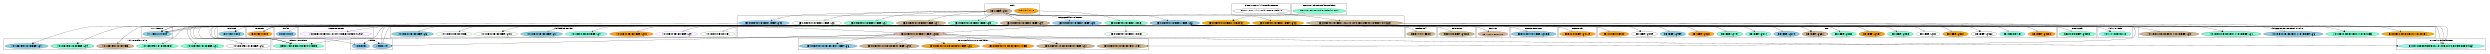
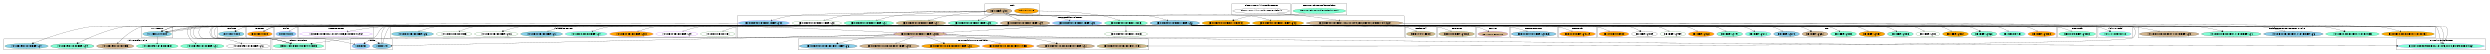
  digraph {
    fontname="DejaVu Sans"
    node [color=darkgreen fillcolor=aquamarine fontname="DejaVu Sans" style=filled]
    edge [arrowhead=odot fontname="DejaVu Sans"]
    "Scalar::Util::weaken" [fillcolor=tan]
    "KiokuX::Model::lookup" [color=purple]
    "UNIVERSAL::import" [fillcolor=skyblue]
    "DBD::_::st::BEGIN@1821" [fillcolor=tan]
    "DBI::var::TIESCALAR" [color=purple fillcolor=tan]
    "DBD::_::common::BEGIN@1343" [color=black fillcolor=skyblue]
    "warnings::import" [fillcolor=skyblue]
    "KiokuDB::GC::Naive::BEGIN@6" [color=black fillcolor=white]
    "KiokuDB::GC::Naive::CORE:qr"
    "KiokuDB::GC::Naive::BEGIN@4"
    "KiokuDB::GC::Naive::BEGIN@9" [color=black]
    "KiokuDB::GC::Naive::meta" [color=black fillcolor=tan]
    "KiokuDB::GC::Naive::BEGIN@7" [fillcolor=skyblue]
    "Class::MOP::Class::make_immutable"
    n15 [fillcolor=orange label="Exporter::TypeMap::Entry::Naive::new"]
    "KiokuDB::TypeMap::Entry::Naive::BEGIN@4" [color=black]
    "KiokuDB::TypeMap::Entry::Naive::BEGIN@8" [color=black fillcolor=tan]
    "KiokuDB::TypeMap::Entry::Naive::meta"
    "KiokuDB::TypeMap::Entry::Naive::BEGIN@6" [color=black fillcolor=skyblue]
    "main::RUNTIME" [color=black fillcolor=orange]
    "main::BEGIN@11" [color=black fillcolor=tan]
    "Class::MOP::Mixin::AttributeCore::default" [color=black fillcolor=white]
    "Moose::with" [color=black fillcolor=skyblue]
    "Moose::has" [color=purple fillcolor=skyblue]
    "KiokuDB::TypeMap::BEGIN@7" [color=purple]
    "KiokuDB::TypeMap::new" [fillcolor=white]
    "KiokuDB::TypeMap::BEGIN@12" [fillcolor=white]
    "KiokuDB::TypeMap::meta" [fillcolor=white]
    "KiokuDB::TypeMap::BEGIN@6" [fillcolor=skyblue]
    "KiokuDB::TypeMap::BEGIN@9" [color=purple fillcolor=white]
    "KiokuDB::TypeMap::BEGIN@10" [color=purple fillcolor=orange]
    "KiokuDB::TypeMap::BEGIN@4" [fillcolor=skyblue]
    "DBD::_::dr::BEGIN@1449" [color=purple fillcolor=orange]
    "Exporter::import" [color=purple fillcolor=orange]
    "DBI::BEGIN@274" [color=purple]
    "DBI::BEGIN@797" [color=black]
    "DBI::BEGIN@161" [color=purple fillcolor=orange]
-   "DBI::BEGIN@959" [fillcolor=skyblue]
+   "DBI::BEGIN@959" [fillcolor=white]
    "DBI::BEGIN@159" [color=black fillcolor=white]
    "DBI::_install_method" [color=purple fillcolor=orange]
    "DBI::BEGIN@1030" [color=purple fillcolor=orange]
    "DBI::setup_driver" [color=purple]
-   "DBI::BEGIN@862" [color=black fillcolor=white]
+   "DBI::BEGIN@862" [color=black]
    "DBI::BEGIN@527" [fillcolor=orange]
    "DBI::BEGIN@13" [fillcolor=white]
    "DBI::BEGIN@158" [color=black]
    "DBI::BEGIN@157" [color=black fillcolor=orange]
    "DBI::BEGIN@831"
    "DBI::BEGIN@684" [color=black fillcolor=tan]
    "DBI::BEGIN@270" [color=black fillcolor=skyblue]
    "DBD::_::db::BEGIN@1510"
    "Text::Tradition::Directory::BEGIN@8" [fillcolor=white]
    "Text::Tradition::Directory::BEGIN@4"
    "Text::Tradition::Directory::BEGIN@7" [fillcolor=tan]
    "Text::Tradition::Directory::BEGIN@3" [color=purple fillcolor=skyblue]
    "Text::Tradition::Directory::BEGIN@5" [color=black]
    "Text::Tradition::Directory::BEGIN@9" [color=black fillcolor=tan]
    "Text::Tradition::Directory::BEGIN@6" [color=black fillcolor=skyblue]
    "Text::Tradition::Directory::BEGIN@154" [color=purple fillcolor=tan]
    "Text::Tradition::Directory::BEGIN@11" [color=purple fillcolor=skyblue]
    "Text::Tradition::Directory::tradition" [fillcolor=orange]
    "Text::Tradition::Directory::store" [fillcolor=white]
    "Text::Tradition::Directory::save"
    "Text::Tradition::Directory::BEGIN@10" [fillcolor=orange]
    "Text::Tradition::Directory::__ANON__[lib/Text/Tradition/Directory.pm:168]" [color=black fillcolor=tan]
    "Moose::Exporter::__ANON__[Moose/Exporter.pm:492]" [color=purple fillcolor=white]
    "stemmaweb::Controller::Relation::text"
    "B::Hooks::EndOfScope::__ANON__[B/Hooks/EndOfScope.pm:26]" [color=purple]
    "strict::import" [color=purple fillcolor=skyblue]
    "Text::Tradition::TypeMap::Entry::BEGIN@6" [color=black fillcolor=skyblue]
    "Text::Tradition::TypeMap::Entry::BEGIN@4" [color=black fillcolor=tan]
    "Text::Tradition::TypeMap::Entry::meta" [color=purple fillcolor=orange]
    "Text::Tradition::TypeMap::Entry::new" [fillcolor=tan]
    "Text::Tradition::TypeMap::Entry::BEGIN@10" [color=black fillcolor=tan]
    "Text::Tradition::TypeMap::Entry::BEGIN@2" [color=black fillcolor=orange]
    subgraph cluster_1 {
      label="Scalar::Util"
      "Scalar::Util::weaken"
    }
    subgraph cluster_2 {
      label="KiokuX::Model"
      "KiokuX::Model::lookup"
    }
    subgraph cluster_3 {
      label=UNIVERSAL
      "UNIVERSAL::import"
    }
    subgraph cluster_4 {
      label="DBD::_::st"
      "DBD::_::st::BEGIN@1821"
    }
    subgraph cluster_5 {
      label="DBI::var"
      "DBI::var::TIESCALAR"
    }
    subgraph cluster_6 {
      label="DBD::_::common"
      "DBD::_::common::BEGIN@1343"
    }
    subgraph cluster_7 {
      label=warnings
      "warnings::import"
    }
    subgraph cluster_8 {
      label="KiokuDB::GC::Naive"
      "KiokuDB::GC::Naive::BEGIN@6"
      "KiokuDB::GC::Naive::CORE:qr"
      "KiokuDB::GC::Naive::BEGIN@4"
      "KiokuDB::GC::Naive::BEGIN@9"
      "KiokuDB::GC::Naive::meta"
      "KiokuDB::GC::Naive::BEGIN@7"
    }
    subgraph cluster_9 {
      label="Class::MOP::Class"
      "Class::MOP::Class::make_immutable"
    }
    subgraph cluster_10 {
-     label="KiokuDB::TypeMap::Entry::Naive"
+     label="EndOfScope::TypeMap::Entry::Naive"
      n15
      "KiokuDB::TypeMap::Entry::Naive::BEGIN@4"
      "KiokuDB::TypeMap::Entry::Naive::BEGIN@8"
      "KiokuDB::TypeMap::Entry::Naive::meta"
      "KiokuDB::TypeMap::Entry::Naive::BEGIN@6"
    }
    subgraph cluster_11 {
      label=main
      "main::RUNTIME"
      "main::BEGIN@11"
    }
    subgraph cluster_12 {
      label="Class::MOP::Mixin::AttributeCore"
      "Class::MOP::Mixin::AttributeCore::default"
    }
    subgraph cluster_13 {
      label=Moose
      "Moose::with"
      "Moose::has"
    }
    subgraph cluster_14 {
      label="KiokuDB::TypeMap"
      "KiokuDB::TypeMap::BEGIN@7"
      "KiokuDB::TypeMap::new"
      "KiokuDB::TypeMap::BEGIN@12"
      "KiokuDB::TypeMap::meta"
      "KiokuDB::TypeMap::BEGIN@6"
      "KiokuDB::TypeMap::BEGIN@9"
      "KiokuDB::TypeMap::BEGIN@10"
      "KiokuDB::TypeMap::BEGIN@4"
    }
    subgraph cluster_15 {
      label="DBD::_::dr"
      "DBD::_::dr::BEGIN@1449"
    }
    subgraph cluster_16 {
      label=Exporter
      "Exporter::import"
    }
    subgraph cluster_17 {
      label=DBI
      "DBI::BEGIN@274"
      "DBI::BEGIN@797"
      "DBI::BEGIN@161"
      "DBI::BEGIN@959"
      "DBI::BEGIN@159"
      "DBI::_install_method"
      "DBI::BEGIN@1030"
      "DBI::setup_driver"
      "DBI::BEGIN@862"
      "DBI::BEGIN@527"
      "DBI::BEGIN@13"
      "DBI::BEGIN@158"
      "DBI::BEGIN@157"
      "DBI::BEGIN@831"
      "DBI::BEGIN@684"
      "DBI::BEGIN@270"
    }
    subgraph cluster_18 {
      label="DBD::_::db"
      "DBD::_::db::BEGIN@1510"
    }
    subgraph cluster_19 {
      label="Text::Tradition::Directory"
      "Text::Tradition::Directory::BEGIN@8"
      "Text::Tradition::Directory::BEGIN@4"
      "Text::Tradition::Directory::BEGIN@7"
      "Text::Tradition::Directory::BEGIN@3"
      "Text::Tradition::Directory::BEGIN@5"
      "Text::Tradition::Directory::BEGIN@9"
      "Text::Tradition::Directory::BEGIN@6"
      "Text::Tradition::Directory::BEGIN@154"
      "Text::Tradition::Directory::BEGIN@11"
      "Text::Tradition::Directory::tradition"
      "Text::Tradition::Directory::store"
      "Text::Tradition::Directory::save"
      "Text::Tradition::Directory::BEGIN@10"
      "Text::Tradition::Directory::__ANON__[lib/Text/Tradition/Directory.pm:168]"
    }
    subgraph cluster_20 {
      label="Moose::Exporter"
      "Moose::Exporter::__ANON__[Moose/Exporter.pm:492]"
    }
    subgraph cluster_21 {
      label="stemmaweb::Controller::Relation"
      "stemmaweb::Controller::Relation::text"
    }
    subgraph cluster_22 {
      label="B::Hooks::EndOfScope"
      "B::Hooks::EndOfScope::__ANON__[B/Hooks/EndOfScope.pm:26]"
    }
    subgraph cluster_23 {
      label="strict"
      "strict::import"
    }
    subgraph cluster_24 {
      label="Text::Tradition::TypeMap::Entry"
      "Text::Tradition::TypeMap::Entry::BEGIN@6"
      "Text::Tradition::TypeMap::Entry::BEGIN@4"
      "Text::Tradition::TypeMap::Entry::meta"
      "Text::Tradition::TypeMap::Entry::new"
      "Text::Tradition::TypeMap::Entry::BEGIN@10"
      "Text::Tradition::TypeMap::Entry::BEGIN@2"
    }
    "main::RUNTIME" -> "Text::Tradition::Directory::save"
    "main::BEGIN@11" -> "Text::Tradition::Directory::BEGIN@8"
    "main::BEGIN@11" -> "Text::Tradition::Directory::BEGIN@4"
    "main::BEGIN@11" -> "Text::Tradition::Directory::BEGIN@7"
    "main::BEGIN@11" -> "Text::Tradition::Directory::BEGIN@3" [arrowhead=tee]
    "main::BEGIN@11" -> "Text::Tradition::Directory::BEGIN@5" [arrowhead=tee]
    "main::BEGIN@11" -> "Text::Tradition::Directory::BEGIN@9"
    "main::BEGIN@11" -> "Text::Tradition::Directory::BEGIN@6" [arrowhead=tee]
    "main::BEGIN@11" -> "Text::Tradition::Directory::BEGIN@11" [arrowhead=tee]
    "main::BEGIN@11" -> "Text::Tradition::Directory::BEGIN@10" [arrowhead=tee]
    "Class::MOP::Mixin::AttributeCore::default" -> "Text::Tradition::Directory::__ANON__[lib/Text/Tradition/Directory.pm:168]" [arrowhead=tee]
    "Text::Tradition::Directory::BEGIN@8" -> "UNIVERSAL::import" [arrowhead=box]
    "Text::Tradition::Directory::BEGIN@8" -> "KiokuDB::GC::Naive::BEGIN@6" [arrowhead=tee]
-   "Text::Tradition::Directory::BEGIN@8" -> "KiokuDB::GC::Naive::CORE:qr" [arrowhead=tee]
+   "UNIVERSAL::import" -> "KiokuDB::GC::Naive::CORE:qr" [arrowhead=tee]
    "Text::Tradition::Directory::BEGIN@8" -> "KiokuDB::GC::Naive::BEGIN@4" [arrowhead=tee]
    "Text::Tradition::Directory::BEGIN@8" -> "KiokuDB::GC::Naive::BEGIN@9" [arrowhead=box]
    "Text::Tradition::Directory::BEGIN@8" -> "KiokuDB::GC::Naive::meta" [arrowhead=tee]
    "Text::Tradition::Directory::BEGIN@8" -> "KiokuDB::GC::Naive::BEGIN@7" [arrowhead=box]
    "Text::Tradition::Directory::BEGIN@8" -> "Class::MOP::Class::make_immutable" [arrowhead=tee]
    "Text::Tradition::Directory::BEGIN@8" -> "Moose::with"
    "Text::Tradition::Directory::BEGIN@8" -> "Moose::has" [arrowhead=tee]
    "Text::Tradition::Directory::BEGIN@8" -> "B::Hooks::EndOfScope::__ANON__[B/Hooks/EndOfScope.pm:26]"
    "Text::Tradition::Directory::BEGIN@4" -> "warnings::import" [arrowhead=box]
    "Text::Tradition::Directory::BEGIN@7" -> "Exporter::import"
    "Text::Tradition::Directory::BEGIN@3" -> "Text::Tradition::Directory::BEGIN@154"
    "Text::Tradition::Directory::BEGIN@3" -> "strict::import"
    "Text::Tradition::Directory::BEGIN@5" -> "Moose::Exporter::__ANON__[Moose/Exporter.pm:492]" [arrowhead=tee]
    "Text::Tradition::Directory::BEGIN@9" -> "UNIVERSAL::import" [arrowhead=tee]
    "Text::Tradition::Directory::BEGIN@9" -> "Class::MOP::Class::make_immutable" [arrowhead=tee]
    "Text::Tradition::Directory::BEGIN@9" -> "Moose::with"
    "Text::Tradition::Directory::BEGIN@9" -> "Moose::has" [arrowhead=box]
    "Text::Tradition::Directory::BEGIN@9" -> "KiokuDB::TypeMap::BEGIN@7" [arrowhead=tee]
    "Text::Tradition::Directory::BEGIN@9" -> "KiokuDB::TypeMap::BEGIN@12" [arrowhead=box]
    "Text::Tradition::Directory::BEGIN@9" -> "KiokuDB::TypeMap::meta" [arrowhead=tee]
    "Text::Tradition::Directory::BEGIN@9" -> "KiokuDB::TypeMap::BEGIN@6"
    "Text::Tradition::Directory::BEGIN@9" -> "KiokuDB::TypeMap::BEGIN@9"
    "Text::Tradition::Directory::BEGIN@9" -> "KiokuDB::TypeMap::BEGIN@10"
    "Text::Tradition::Directory::BEGIN@9" -> "KiokuDB::TypeMap::BEGIN@4"
    "Text::Tradition::Directory::BEGIN@9" -> "B::Hooks::EndOfScope::__ANON__[B/Hooks/EndOfScope.pm:26]" [arrowhead=tee]
    "Text::Tradition::Directory::BEGIN@6" -> "Scalar::Util::weaken"
    "Text::Tradition::Directory::BEGIN@6" -> "DBD::_::st::BEGIN@1821"
    "Text::Tradition::Directory::BEGIN@6" -> "DBI::var::TIESCALAR" [arrowhead=tee]
    "Text::Tradition::Directory::BEGIN@6" -> "DBD::_::common::BEGIN@1343"
    "Text::Tradition::Directory::BEGIN@6" -> "DBD::_::dr::BEGIN@1449"
    "Text::Tradition::Directory::BEGIN@6" -> "Exporter::import"
    "Text::Tradition::Directory::BEGIN@6" -> "DBI::BEGIN@274" [arrowhead=tee]
    "Text::Tradition::Directory::BEGIN@6" -> "DBI::BEGIN@797"
    "Text::Tradition::Directory::BEGIN@6" -> "DBI::BEGIN@161"
    "Text::Tradition::Directory::BEGIN@6" -> "DBI::BEGIN@959"
    "Text::Tradition::Directory::BEGIN@6" -> "DBI::BEGIN@159" [arrowhead=box]
    "Text::Tradition::Directory::BEGIN@6" -> "DBI::_install_method"
    "Text::Tradition::Directory::BEGIN@6" -> "DBI::BEGIN@1030"
    "Text::Tradition::Directory::BEGIN@6" -> "DBI::setup_driver"
    "Text::Tradition::Directory::BEGIN@6" -> "DBI::BEGIN@862" [arrowhead=box]
    "Text::Tradition::Directory::BEGIN@6" -> "DBI::BEGIN@527"
    "Text::Tradition::Directory::BEGIN@6" -> "DBI::BEGIN@13"
    "Text::Tradition::Directory::BEGIN@6" -> "DBI::BEGIN@158" [arrowhead=tee]
    "Text::Tradition::Directory::BEGIN@6" -> "DBI::BEGIN@157"
    "Text::Tradition::Directory::BEGIN@6" -> "DBI::BEGIN@831" [arrowhead=tee]
    "Text::Tradition::Directory::BEGIN@6" -> "DBI::BEGIN@684" [arrowhead=box]
    "Text::Tradition::Directory::BEGIN@6" -> "DBI::BEGIN@270"
    "Text::Tradition::Directory::BEGIN@6" -> "DBD::_::db::BEGIN@1510"
    "Text::Tradition::Directory::BEGIN@154" -> "UNIVERSAL::import"
    "Text::Tradition::Directory::BEGIN@154" -> "Class::MOP::Class::make_immutable" [arrowhead=box]
    "Text::Tradition::Directory::BEGIN@154" -> "Moose::with" [arrowhead=tee]
    "Text::Tradition::Directory::BEGIN@154" -> "B::Hooks::EndOfScope::__ANON__[B/Hooks/EndOfScope.pm:26]" [arrowhead=box]
    "Text::Tradition::Directory::BEGIN@154" -> "Text::Tradition::TypeMap::Entry::BEGIN@6" [arrowhead=box]
    "Text::Tradition::Directory::BEGIN@154" -> "Text::Tradition::TypeMap::Entry::BEGIN@4" [arrowhead=box]
    "Text::Tradition::Directory::BEGIN@154" -> "Text::Tradition::TypeMap::Entry::meta"
    "Text::Tradition::Directory::BEGIN@154" -> "Text::Tradition::TypeMap::Entry::BEGIN@10"
    "Text::Tradition::Directory::BEGIN@154" -> "Text::Tradition::TypeMap::Entry::BEGIN@2" [arrowhead=box]
    "Text::Tradition::Directory::BEGIN@11" -> "UNIVERSAL::import"
    "Text::Tradition::Directory::tradition" -> "KiokuX::Model::lookup" [arrowhead=box]
    "Text::Tradition::Directory::save" -> "Text::Tradition::Directory::store" [arrowhead=tee]
    "Text::Tradition::Directory::BEGIN@10" -> "UNIVERSAL::import" [arrowhead=box]
    "Text::Tradition::Directory::BEGIN@10" -> "Class::MOP::Class::make_immutable"
    "Text::Tradition::Directory::BEGIN@10" -> "KiokuDB::TypeMap::Entry::Naive::BEGIN@4" [arrowhead=box]
    "Text::Tradition::Directory::BEGIN@10" -> "KiokuDB::TypeMap::Entry::Naive::BEGIN@8"
    "Text::Tradition::Directory::BEGIN@10" -> "KiokuDB::TypeMap::Entry::Naive::meta" [arrowhead=box]
    "Text::Tradition::Directory::BEGIN@10" -> "KiokuDB::TypeMap::Entry::Naive::BEGIN@6"
    "Text::Tradition::Directory::BEGIN@10" -> "Moose::with" [arrowhead=box]
    "Text::Tradition::Directory::BEGIN@10" -> "B::Hooks::EndOfScope::__ANON__[B/Hooks/EndOfScope.pm:26]" [arrowhead=tee]
    "Text::Tradition::Directory::__ANON__[lib/Text/Tradition/Directory.pm:168]" -> n15 [arrowhead=tee]
    "Text::Tradition::Directory::__ANON__[lib/Text/Tradition/Directory.pm:168]" -> "KiokuDB::TypeMap::new"
    "Text::Tradition::Directory::__ANON__[lib/Text/Tradition/Directory.pm:168]" -> "Text::Tradition::TypeMap::Entry::new" [arrowhead=tee]
    "stemmaweb::Controller::Relation::text" -> "Text::Tradition::Directory::tradition" [arrowhead=box]
  }
